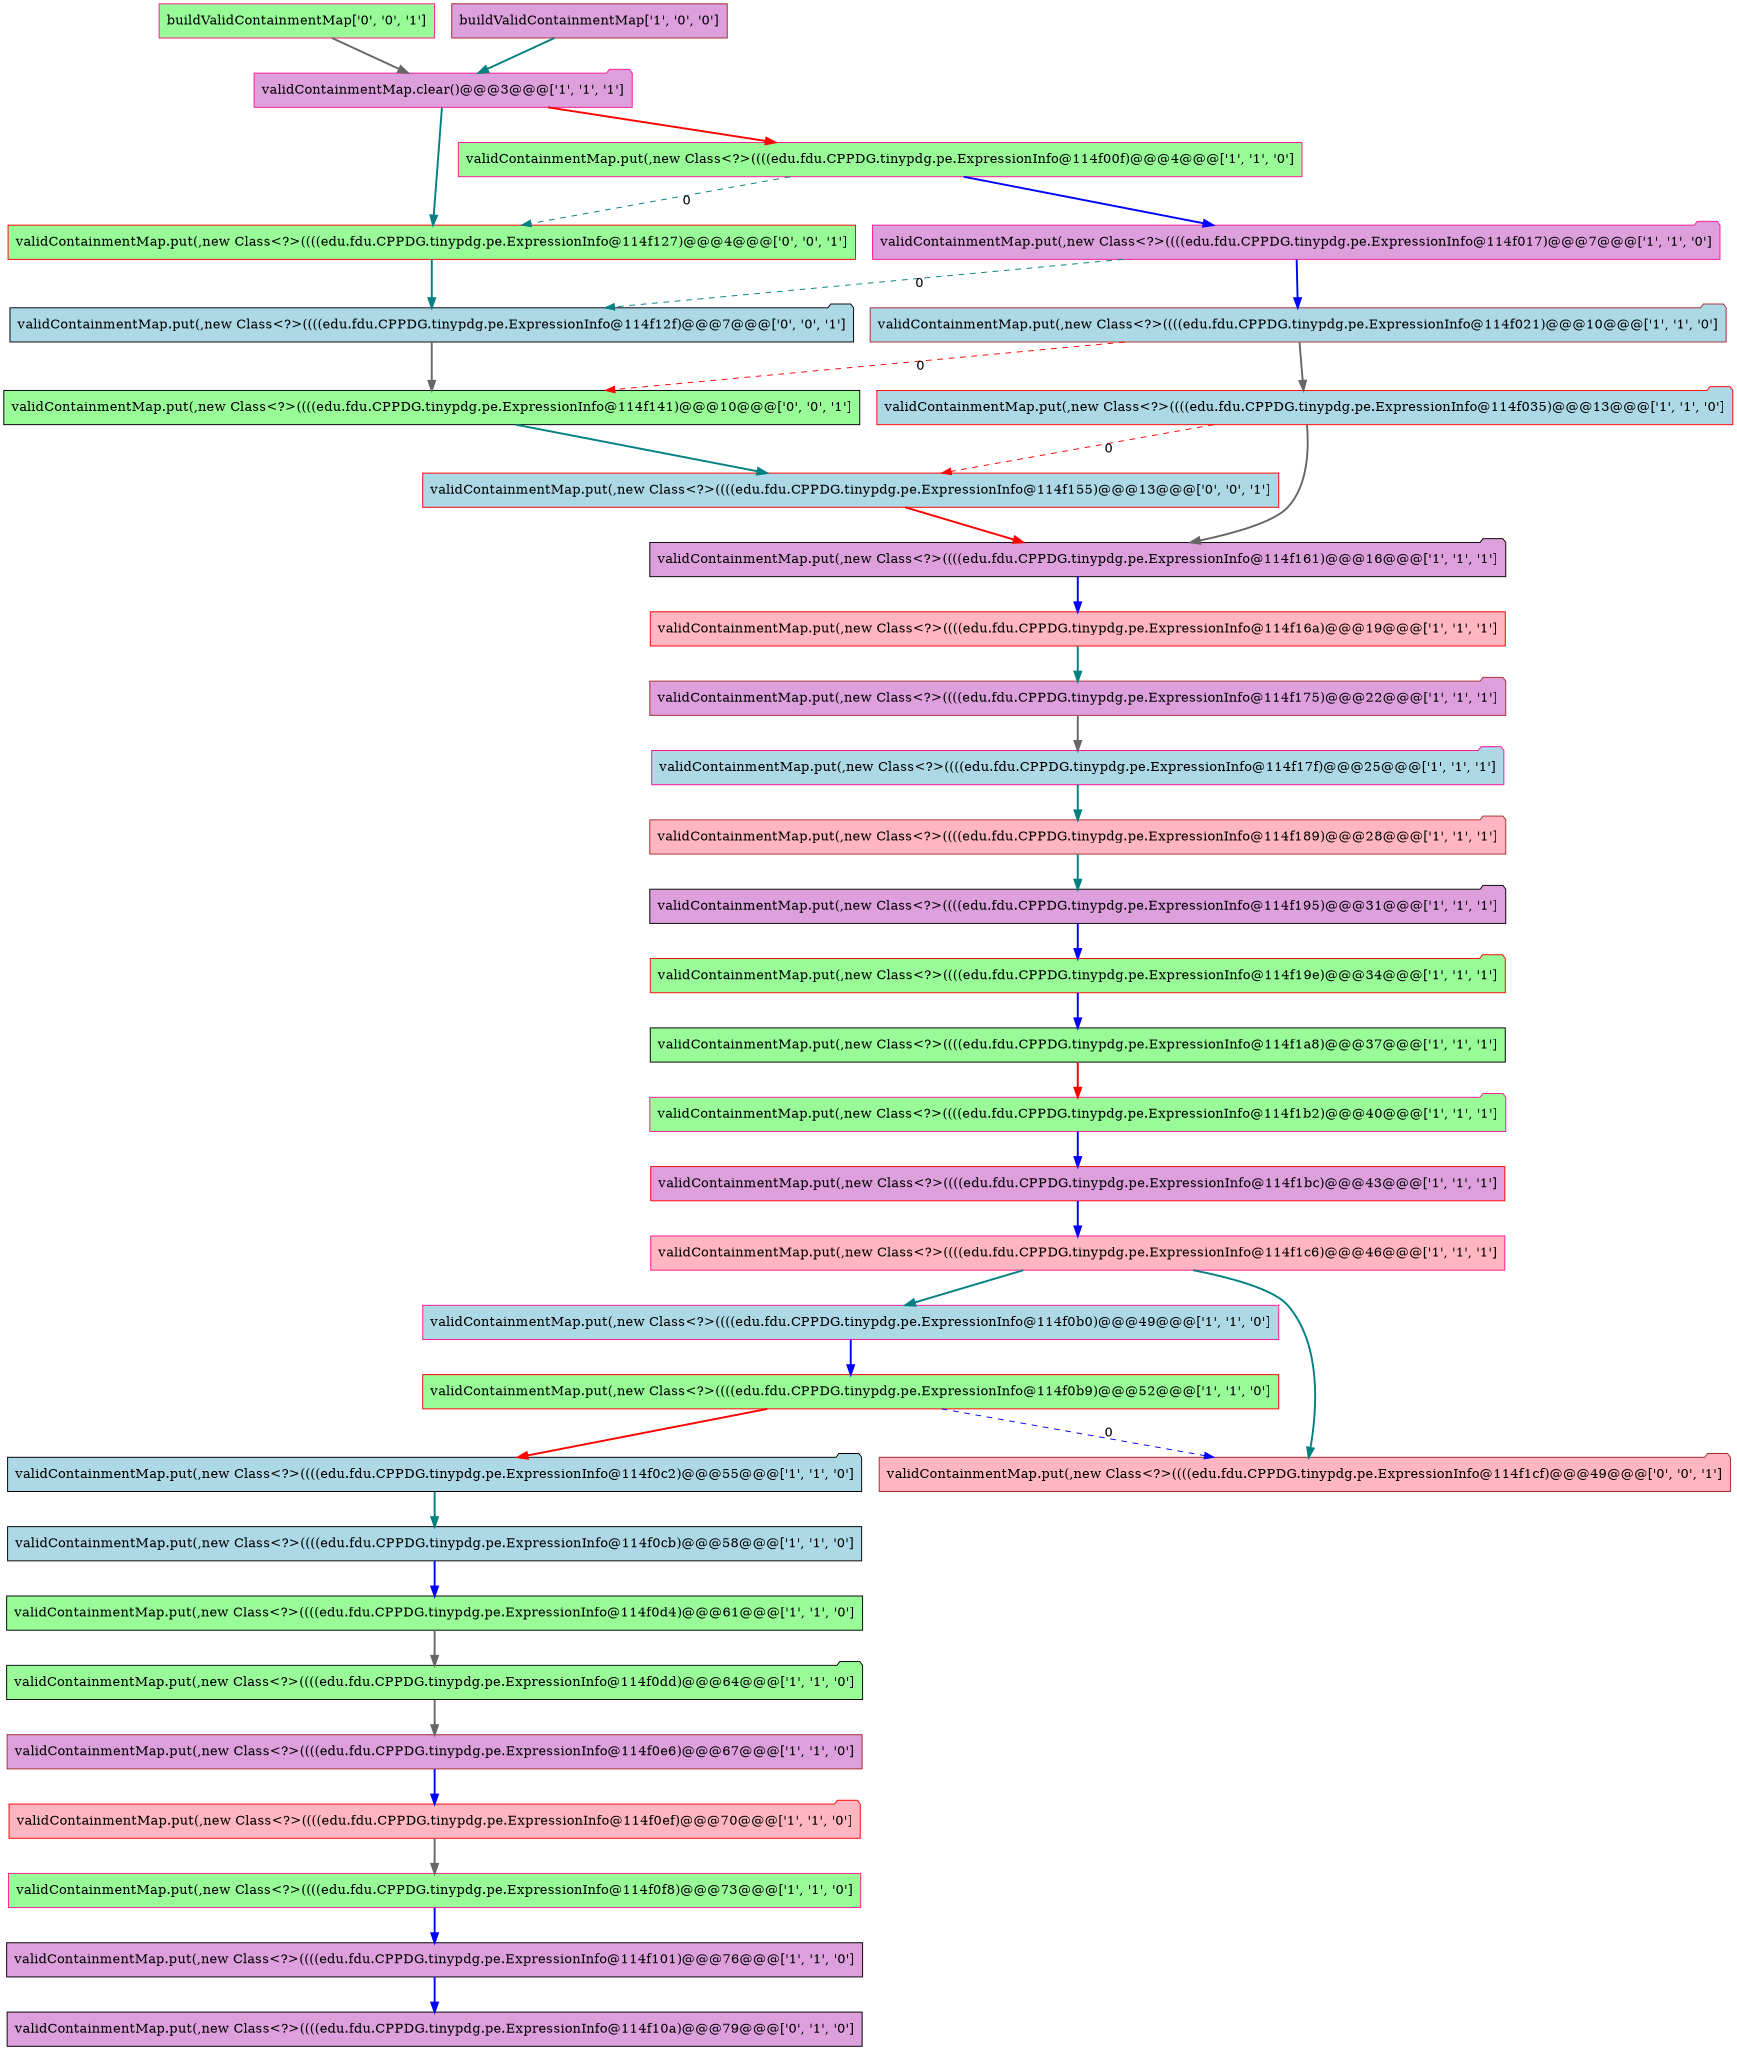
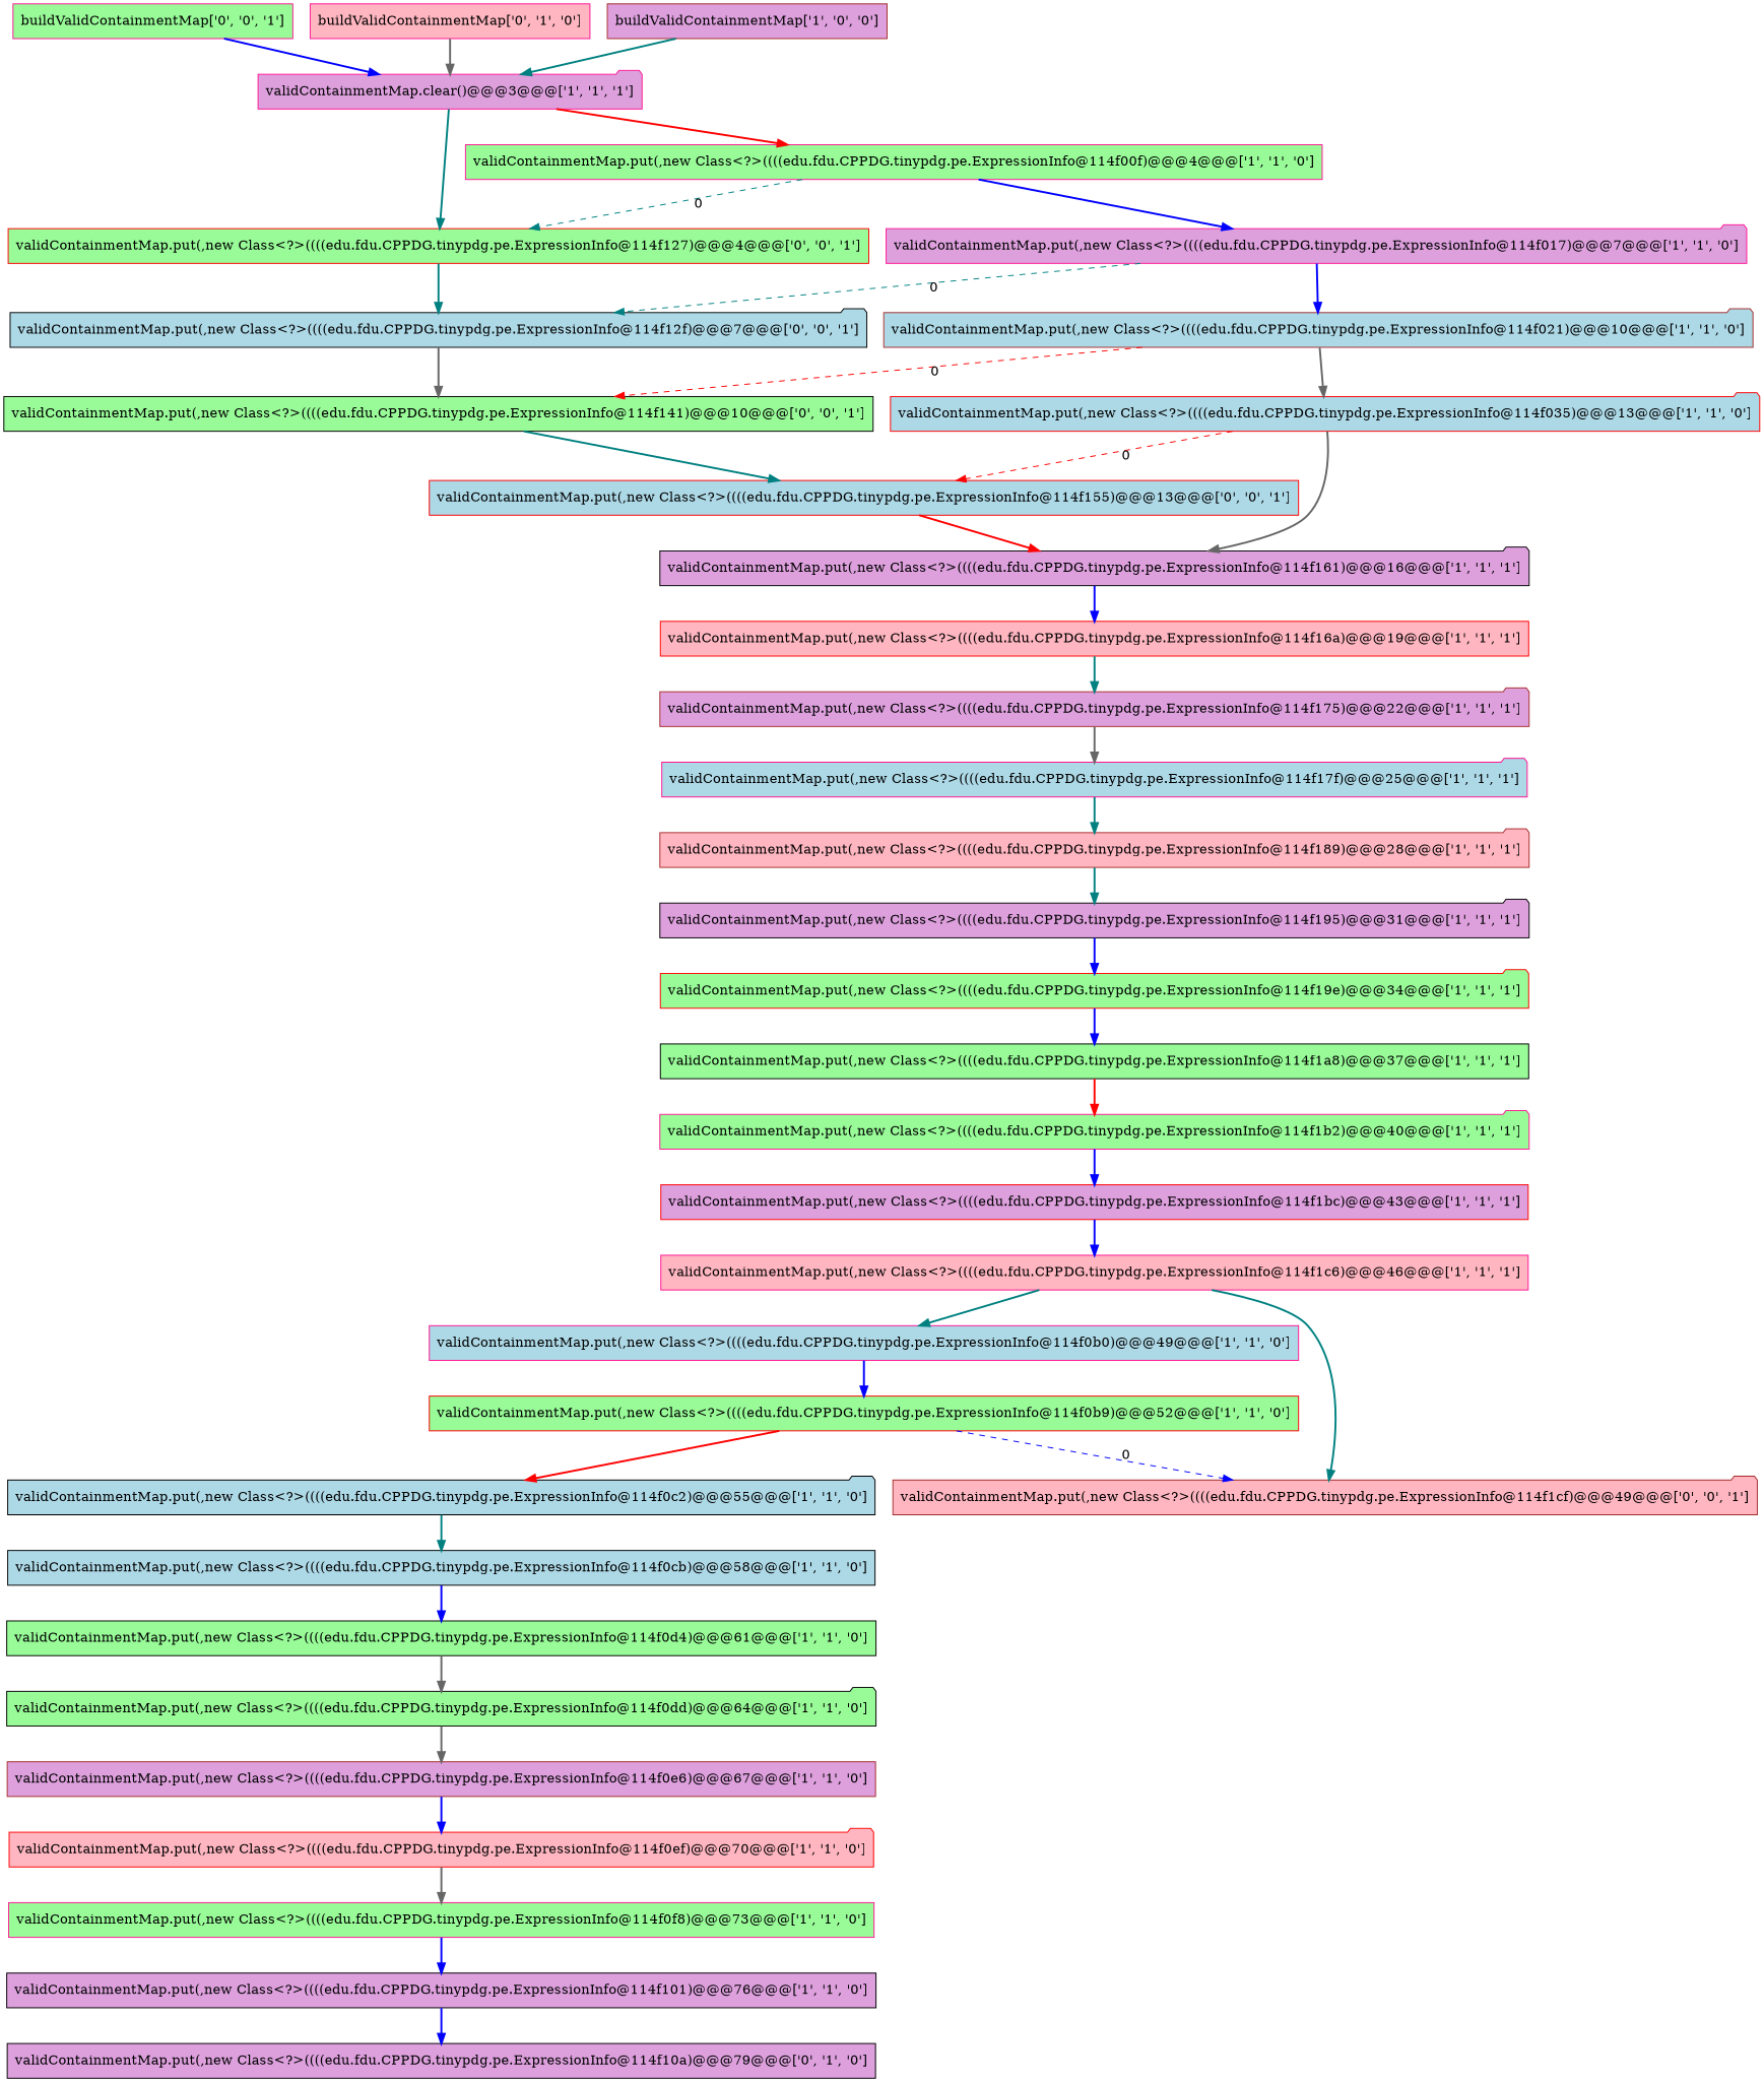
  digraph {
    node [color=black fillcolor=palegreen shape=box style=filled]
    edge [color=blue style=bold]
    n1 [color=red fillcolor=lightblue label="validContainmentMap.put(,new Class<?>((((edu.fdu.CPPDG.tinypdg.pe.ExpressionInfo@114f035)@@@13@@@['1', '1', '0']" shape=folder]
    n2 [color=red fillcolor=lightblue label="validContainmentMap.put(,new Class<?>((((edu.fdu.CPPDG.tinypdg.pe.ExpressionInfo@114f155)@@@13@@@['0', '0', '1']"]
    n3 [fillcolor=plum label="validContainmentMap.put(,new Class<?>((((edu.fdu.CPPDG.tinypdg.pe.ExpressionInfo@114f161)@@@16@@@['1', '1', '1']" shape=folder]
    n4 [color=red fillcolor=lightpink label="validContainmentMap.put(,new Class<?>((((edu.fdu.CPPDG.tinypdg.pe.ExpressionInfo@114f16a)@@@19@@@['1', '1', '1']"]
    n5 [color=deeppink label="validContainmentMap.put(,new Class<?>((((edu.fdu.CPPDG.tinypdg.pe.ExpressionInfo@114f0f8)@@@73@@@['1', '1', '0']"]
    n6 [fillcolor=plum label="validContainmentMap.put(,new Class<?>((((edu.fdu.CPPDG.tinypdg.pe.ExpressionInfo@114f101)@@@76@@@['1', '1', '0']"]
    n7 [fillcolor=plum label="validContainmentMap.put(,new Class<?>((((edu.fdu.CPPDG.tinypdg.pe.ExpressionInfo@114f10a)@@@79@@@['0', '1', '0']"]
    n8 [color=red fillcolor=lightpink label="validContainmentMap.put(,new Class<?>((((edu.fdu.CPPDG.tinypdg.pe.ExpressionInfo@114f0ef)@@@70@@@['1', '1', '0']" shape=folder]
    n9 [color=deeppink fillcolor=lightblue label="validContainmentMap.put(,new Class<?>((((edu.fdu.CPPDG.tinypdg.pe.ExpressionInfo@114f0b0)@@@49@@@['1', '1', '0']"]
    n10 [color=red label="validContainmentMap.put(,new Class<?>((((edu.fdu.CPPDG.tinypdg.pe.ExpressionInfo@114f0b9)@@@52@@@['1', '1', '0']"]
    n11 [color=brown fillcolor=lightpink label="validContainmentMap.put(,new Class<?>((((edu.fdu.CPPDG.tinypdg.pe.ExpressionInfo@114f1cf)@@@49@@@['0', '0', '1']" shape=folder]
    n12 [fillcolor=lightblue label="validContainmentMap.put(,new Class<?>((((edu.fdu.CPPDG.tinypdg.pe.ExpressionInfo@114f0c2)@@@55@@@['1', '1', '0']" shape=folder]
    n13 [color=brown fillcolor=plum label="validContainmentMap.put(,new Class<?>((((edu.fdu.CPPDG.tinypdg.pe.ExpressionInfo@114f175)@@@22@@@['1', '1', '1']" shape=folder]
    n14 [color=deeppink fillcolor=lightblue label="validContainmentMap.put(,new Class<?>((((edu.fdu.CPPDG.tinypdg.pe.ExpressionInfo@114f17f)@@@25@@@['1', '1', '1']" shape=folder]
    n15 [color=deeppink fillcolor=plum label="validContainmentMap.clear()@@@3@@@['1', '1', '1']" shape=folder]
    n16 [color=red label="validContainmentMap.put(,new Class<?>((((edu.fdu.CPPDG.tinypdg.pe.ExpressionInfo@114f127)@@@4@@@['0', '0', '1']"]
    n17 [color=deeppink label="validContainmentMap.put(,new Class<?>((((edu.fdu.CPPDG.tinypdg.pe.ExpressionInfo@114f00f)@@@4@@@['1', '1', '0']"]
    n18 [fillcolor=lightblue label="validContainmentMap.put(,new Class<?>((((edu.fdu.CPPDG.tinypdg.pe.ExpressionInfo@114f12f)@@@7@@@['0', '0', '1']" shape=folder]
    n19 [color=deeppink fillcolor=plum label="validContainmentMap.put(,new Class<?>((((edu.fdu.CPPDG.tinypdg.pe.ExpressionInfo@114f017)@@@7@@@['1', '1', '0']" shape=folder]
    n20 [color=deeppink fillcolor=lightpink label="validContainmentMap.put(,new Class<?>((((edu.fdu.CPPDG.tinypdg.pe.ExpressionInfo@114f1c6)@@@46@@@['1', '1', '1']"]
    n21 [color=deeppink label="validContainmentMap.put(,new Class<?>((((edu.fdu.CPPDG.tinypdg.pe.ExpressionInfo@114f1b2)@@@40@@@['1', '1', '1']" shape=folder]
    n22 [color=red fillcolor=plum label="validContainmentMap.put(,new Class<?>((((edu.fdu.CPPDG.tinypdg.pe.ExpressionInfo@114f1bc)@@@43@@@['1', '1', '1']"]
    n23 [label="validContainmentMap.put(,new Class<?>((((edu.fdu.CPPDG.tinypdg.pe.ExpressionInfo@114f141)@@@10@@@['0', '0', '1']"]
    n24 [fillcolor=plum label="validContainmentMap.put(,new Class<?>((((edu.fdu.CPPDG.tinypdg.pe.ExpressionInfo@114f195)@@@31@@@['1', '1', '1']" shape=folder]
    n25 [color=red label="validContainmentMap.put(,new Class<?>((((edu.fdu.CPPDG.tinypdg.pe.ExpressionInfo@114f19e)@@@34@@@['1', '1', '1']" shape=folder]
    n26 [label="validContainmentMap.put(,new Class<?>((((edu.fdu.CPPDG.tinypdg.pe.ExpressionInfo@114f1a8)@@@37@@@['1', '1', '1']"]
    n27 [color=brown fillcolor=lightblue label="validContainmentMap.put(,new Class<?>((((edu.fdu.CPPDG.tinypdg.pe.ExpressionInfo@114f021)@@@10@@@['1', '1', '0']" shape=folder]
    n28 [color=brown fillcolor=lightpink label="validContainmentMap.put(,new Class<?>((((edu.fdu.CPPDG.tinypdg.pe.ExpressionInfo@114f189)@@@28@@@['1', '1', '1']" shape=folder]
    n29 [fillcolor=lightblue label="validContainmentMap.put(,new Class<?>((((edu.fdu.CPPDG.tinypdg.pe.ExpressionInfo@114f0cb)@@@58@@@['1', '1', '0']"]
    n30 [label="validContainmentMap.put(,new Class<?>((((edu.fdu.CPPDG.tinypdg.pe.ExpressionInfo@114f0d4)@@@61@@@['1', '1', '0']"]
    n31 [label="validContainmentMap.put(,new Class<?>((((edu.fdu.CPPDG.tinypdg.pe.ExpressionInfo@114f0dd)@@@64@@@['1', '1', '0']" shape=folder]
    n32 [color=deeppink label="buildValidContainmentMap['0', '0', '1']"]
+   n33 [color=deeppink fillcolor=lightpink label="buildValidContainmentMap['0', '1', '0']"]
    n34 [color=brown fillcolor=plum label="validContainmentMap.put(,new Class<?>((((edu.fdu.CPPDG.tinypdg.pe.ExpressionInfo@114f0e6)@@@67@@@['1', '1', '0']"]
    n35 [color=brown fillcolor=plum label="buildValidContainmentMap['1', '0', '0']"]
    n1 -> n2 [color=red label=0 style=dashed]
    n1 -> n3 [color=gray40]
    n2 -> n3 [color=red]
    n3 -> n4
    n4 -> n13 [color=teal]
    n5 -> n6
    n6 -> n7
    n8 -> n5 [color=gray40]
    n9 -> n10
    n10 -> n11 [label=0 style=dashed]
    n10 -> n12 [color=red]
    n12 -> n29 [color=teal]
    n13 -> n14 [color=gray40]
    n14 -> n28 [color=teal]
    n15 -> n16 [color=teal]
    n15 -> n17 [color=red]
    n16 -> n18 [color=teal]
    n17 -> n16 [color=teal label=0 style=dashed]
    n17 -> n19
    n18 -> n23 [color=gray40]
    n19 -> n18 [color=teal label=0 style=dashed]
    n19 -> n27
    n20 -> n9 [color=teal]
    n20 -> n11 [color=teal]
    n21 -> n22
    n22 -> n20
    n23 -> n2 [color=teal]
    n24 -> n25
    n25 -> n26
    n26 -> n21 [color=red]
    n27 -> n1 [color=gray40]
    n27 -> n23 [color=red label=0 style=dashed]
    n28 -> n24 [color=teal]
    n29 -> n30
    n30 -> n31 [color=gray40]
    n31 -> n34 [color=gray40]
-   n32 -> n15 [color=gray40]
+   n32 -> n15
+   n33 -> n15 [color=gray40]
    n34 -> n8
    n35 -> n15 [color=teal]
  }
